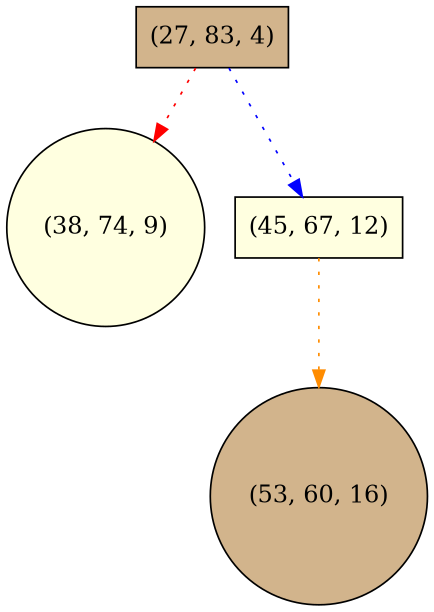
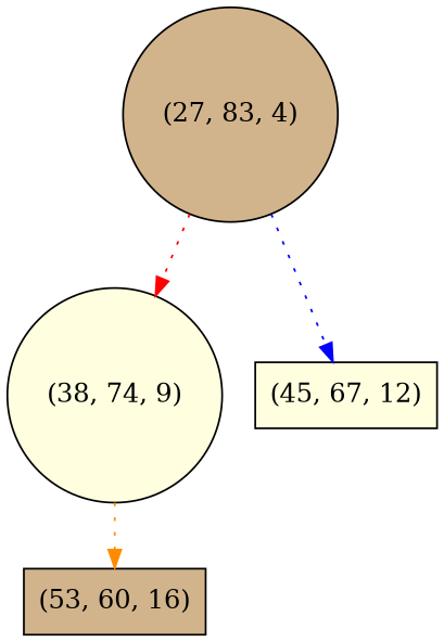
  digraph {
    node [fillcolor=lightyellow shape=circle style=filled]
    edge [style=dotted]
    "(38, 74, 9)"
-   "(27, 83, 4)" [fillcolor=tan shape=box]
+   "(27, 83, 4)" [fillcolor=tan]
    "(45, 67, 12)" [shape=box]
-   "(53, 60, 16)" [fillcolor=tan]
+   "(53, 60, 16)" [fillcolor=tan shape=box]
    "(27, 83, 4)" -> "(38, 74, 9)" [color=red]
    "(27, 83, 4)" -> "(45, 67, 12)" [color=blue]
-   "(45, 67, 12)" -> "(53, 60, 16)" [color=darkorange]
+   "(38, 74, 9)" -> "(53, 60, 16)" [color=darkorange]
  }
